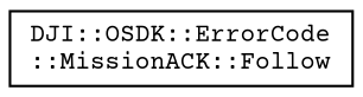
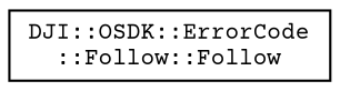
  digraph {
    rankdir=TB
    fontname="Courier Prime"
-   n1 [color=black fillcolor=white fontname="Courier Prime" fontsize=10 height=0.2 label="DJI::OSDK::ErrorCode\l::MissionACK::Follow" shape=record style=filled width=0.4]
+   n1 [color=black fillcolor=white fontname="Courier Prime" fontsize=10 height=0.2 label="DJI::OSDK::ErrorCode\l::Follow::Follow" shape=record style=filled width=0.4]
  }
